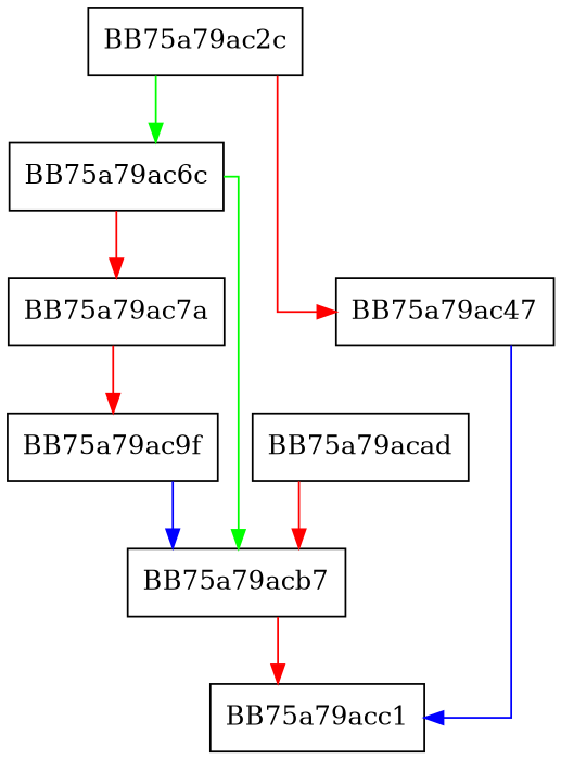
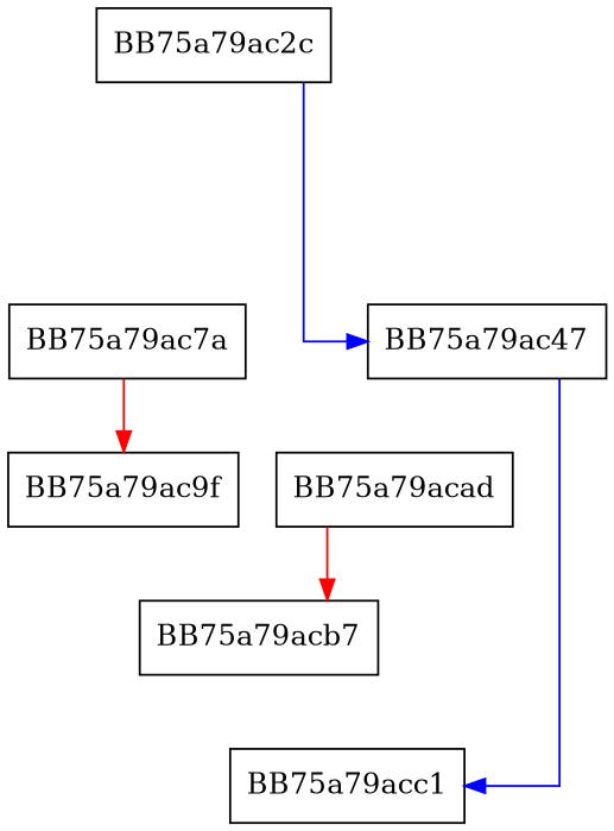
  digraph {
    splines=ortho
    node [shape=box]
    edge [color=red]
    BB75a79ac2c
-   BB75a79ac6c
    BB75a79ac47
    BB75a79acb7
    BB75a79ac7a
    BB75a79acc1
    BB75a79ac9f
    BB75a79acad
-   BB75a79ac2c -> BB75a79ac6c [color=green]
-   BB75a79ac2c -> BB75a79ac47
-   BB75a79ac6c -> BB75a79acb7 [color=green]
-   BB75a79ac6c -> BB75a79ac7a
+   BB75a79ac2c -> BB75a79ac47 [color=blue]
    BB75a79ac47 -> BB75a79acc1 [color=blue]
-   BB75a79acb7 -> BB75a79acc1
    BB75a79ac7a -> BB75a79ac9f
-   BB75a79ac9f -> BB75a79acb7 [color=blue]
    BB75a79acad -> BB75a79acb7
  }
